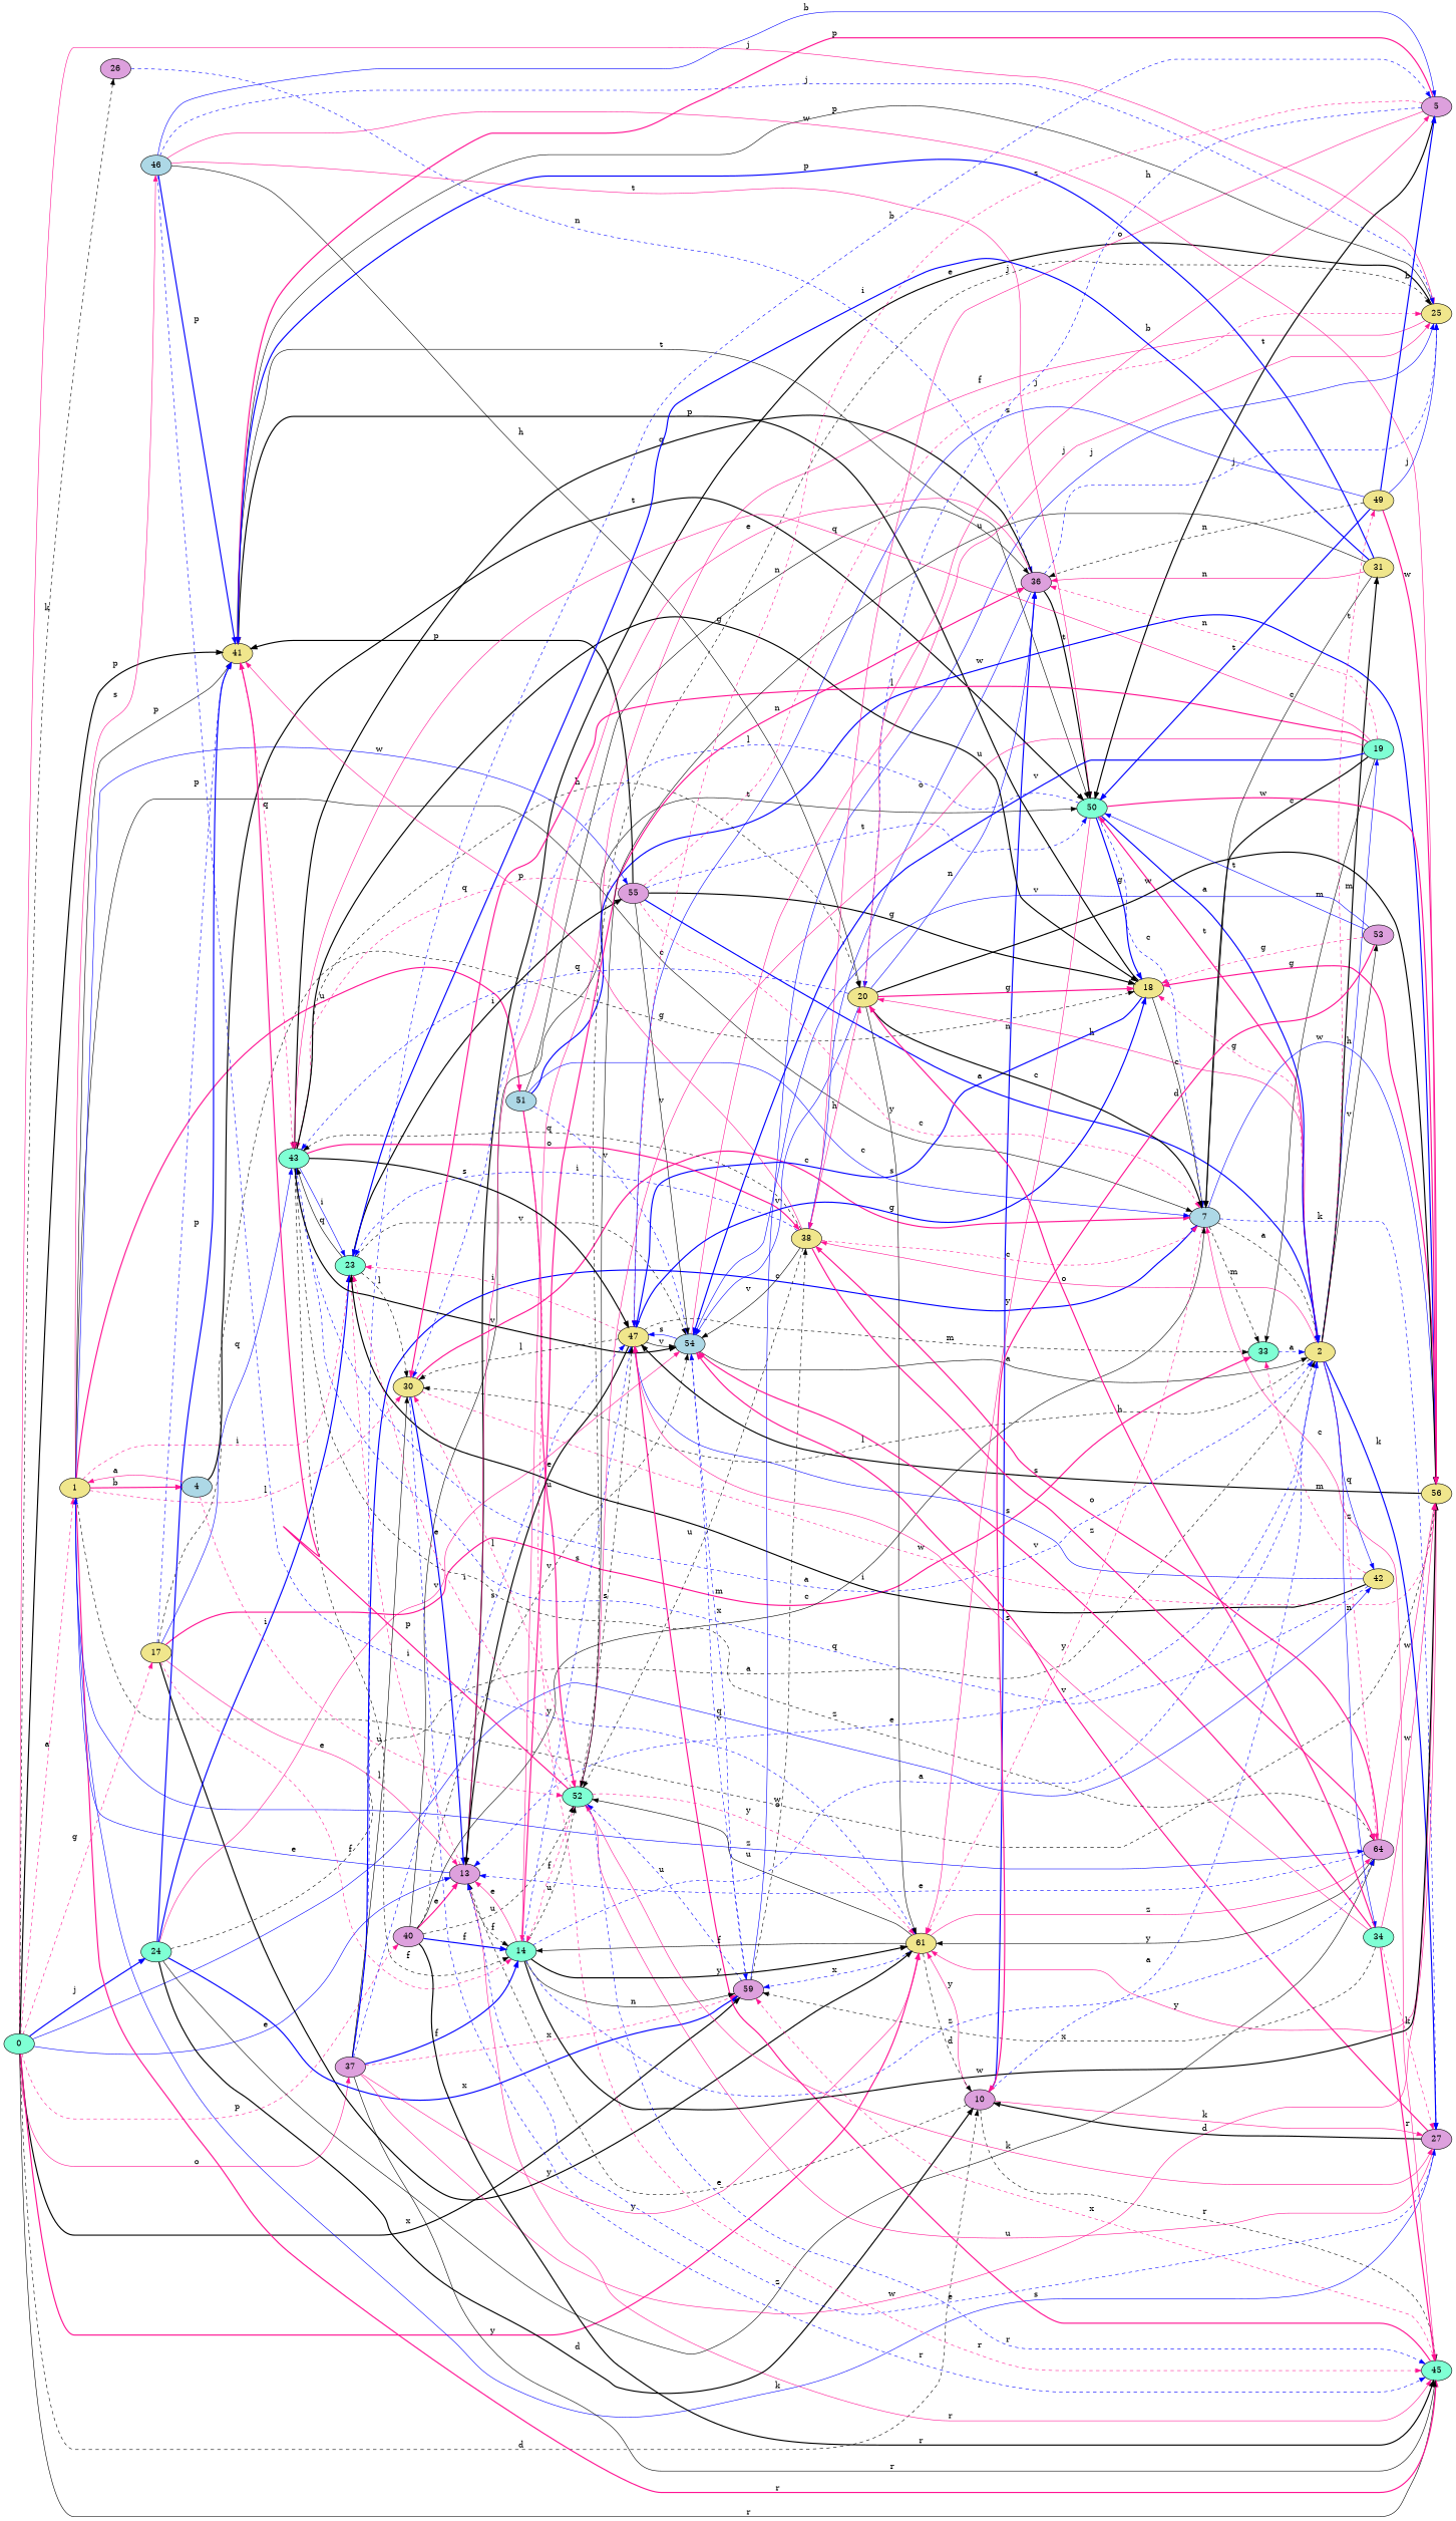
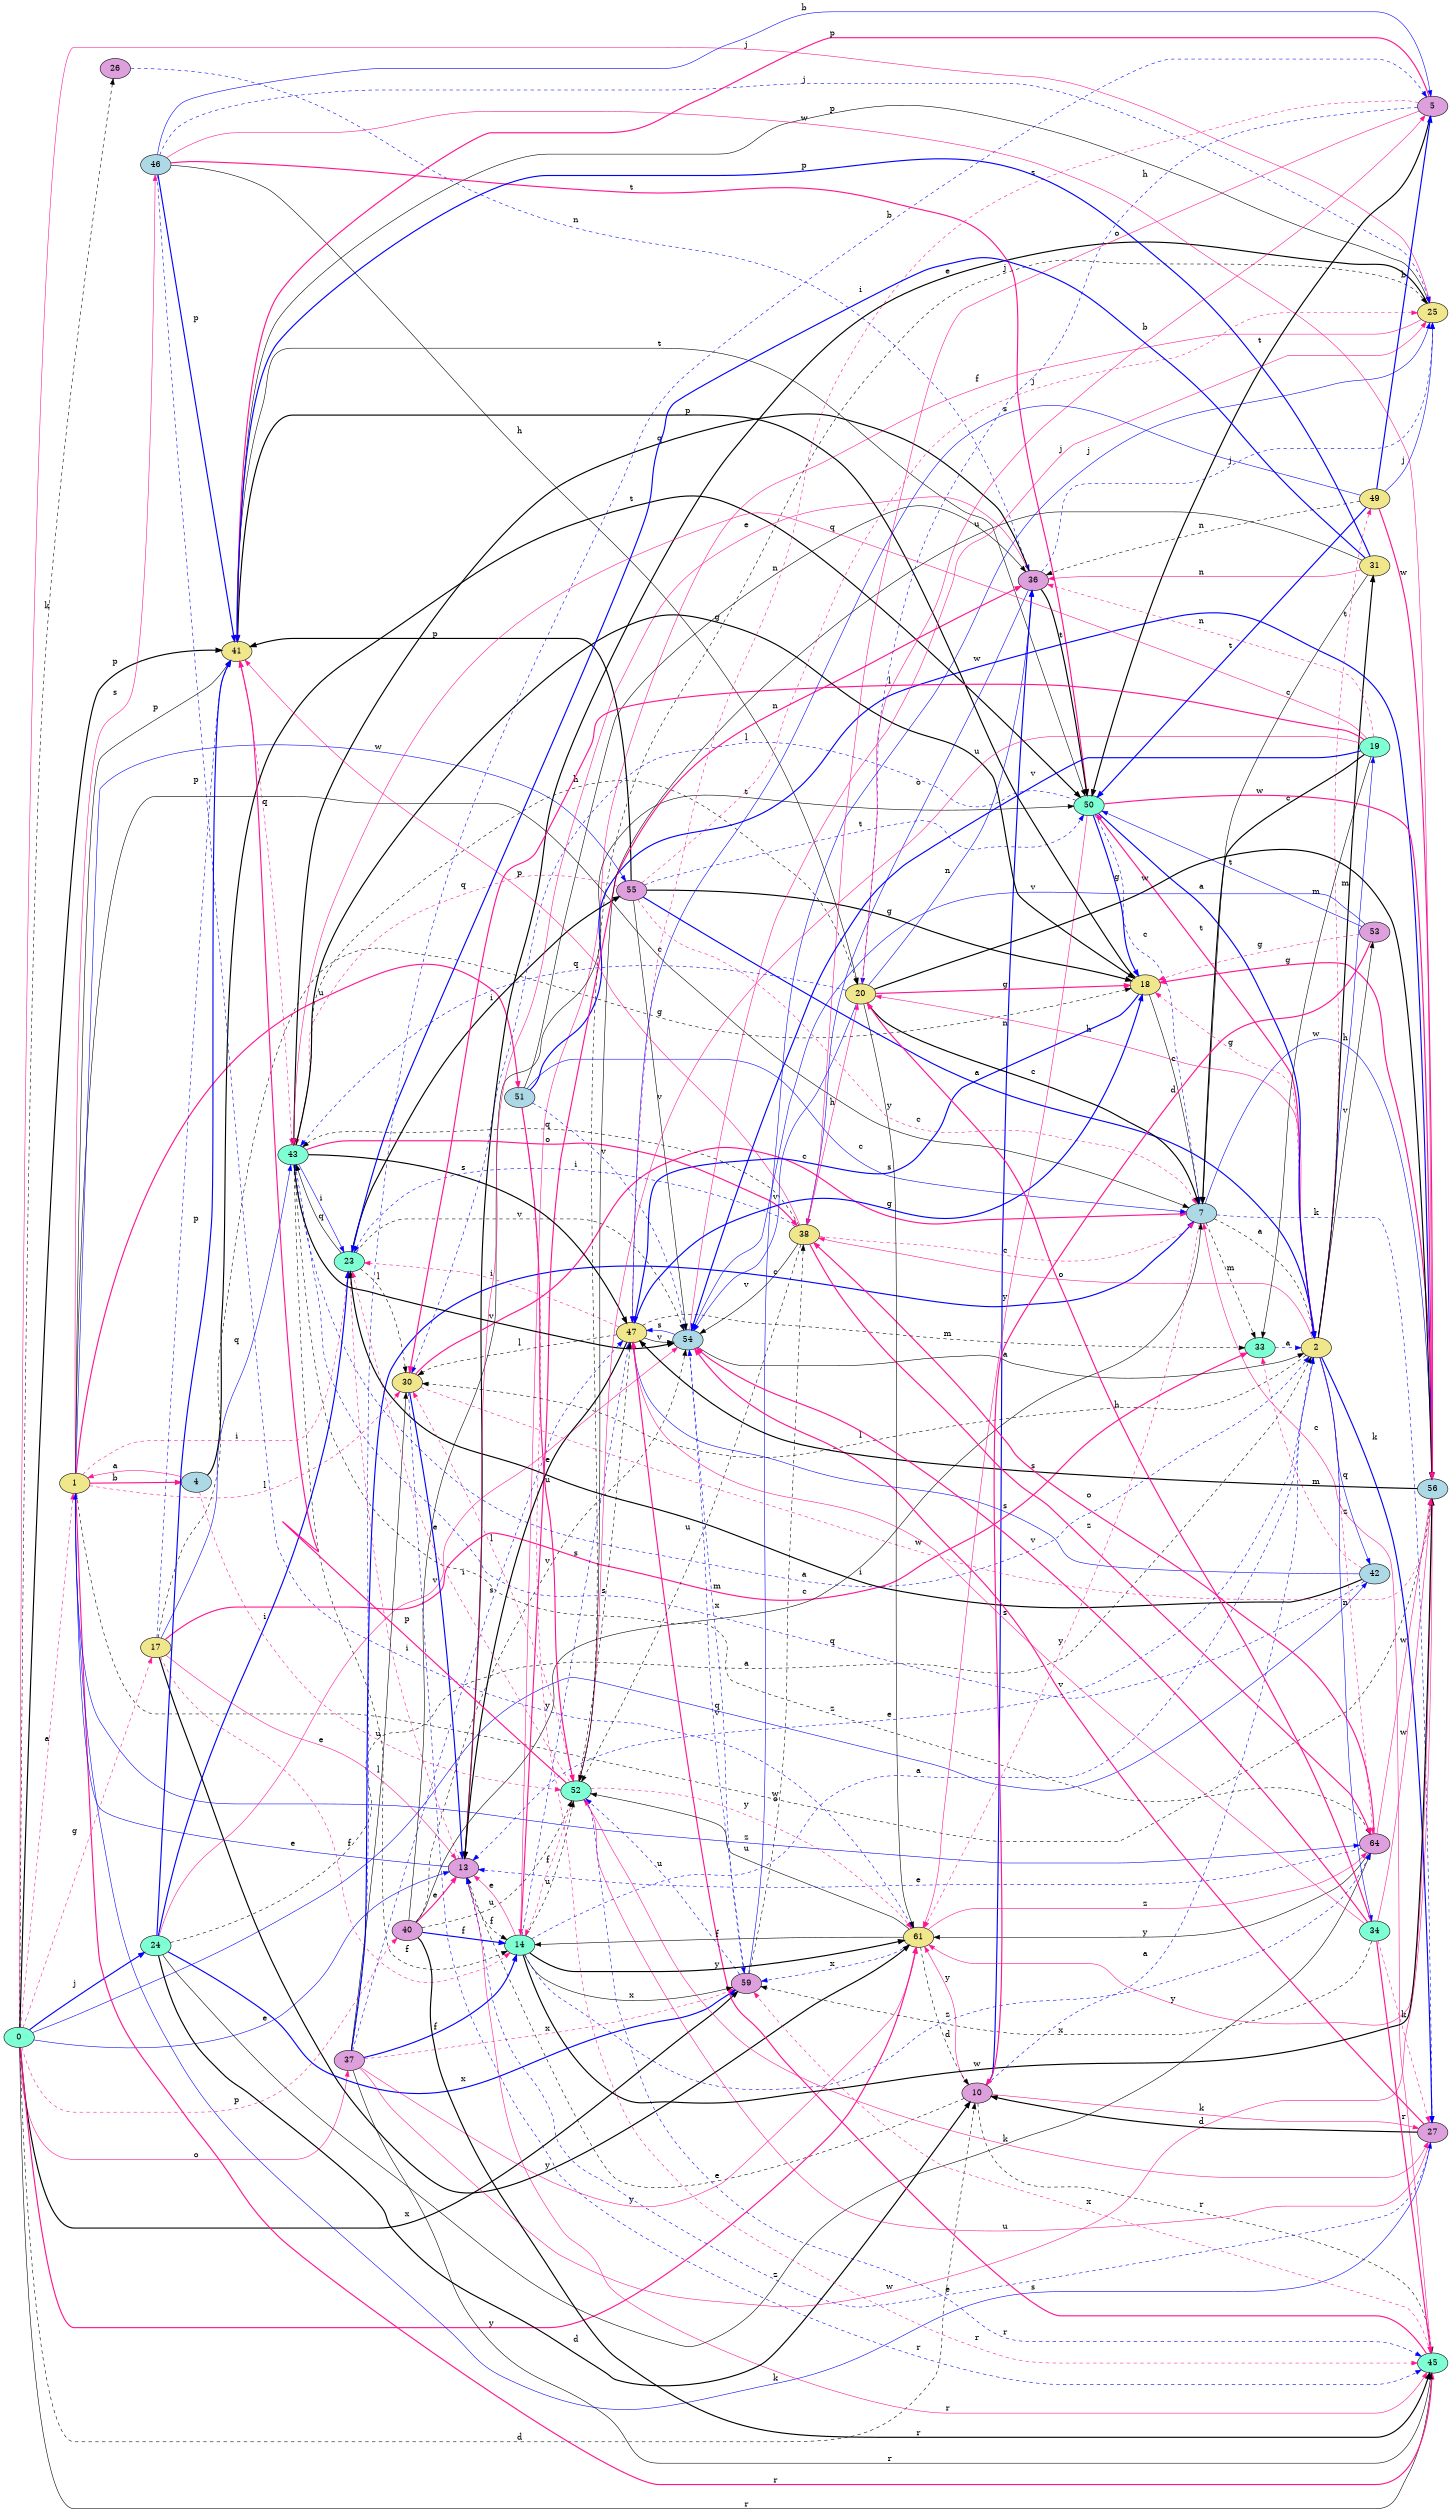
  strict digraph {
    rankdir=LR
    node [fillcolor=khaki style=filled]
    edge [color=deeppink style=dashed]
    0 [fillcolor=aquamarine]
    1
    10 [fillcolor=plum]
    13 [fillcolor=plum]
    17
    24 [fillcolor=aquamarine]
    25
    26 [fillcolor=plum]
    37 [fillcolor=plum]
    40 [fillcolor=plum]
    41
-   42
+   42 [fillcolor=lightblue]
    45 [fillcolor=aquamarine]
    59 [fillcolor=plum]
    61
    4 [fillcolor=lightblue]
    7 [fillcolor=lightblue]
    23 [fillcolor=aquamarine]
    27 [fillcolor=plum]
    30
    46 [fillcolor=lightblue]
    51 [fillcolor=lightblue]
    55 [fillcolor=plum]
-   56
+   56 [fillcolor=lightblue]
    64 [fillcolor=plum]
    2
    36 [fillcolor=plum]
    14 [fillcolor=aquamarine]
    18
    33 [fillcolor=aquamarine]
    43 [fillcolor=aquamarine]
    54 [fillcolor=lightblue]
    5 [fillcolor=plum]
    47
    50 [fillcolor=aquamarine]
    52 [fillcolor=aquamarine]
    38
    20
    19 [fillcolor=aquamarine]
    31
    34 [fillcolor=aquamarine]
    49
    53 [fillcolor=plum]
    0 -> 1 [label=a]
    0 -> 10 [color=black label=d]
    0 -> 13 [color=blue label=e style=solid]
    0 -> 17 [label=g]
    0 -> 24 [color=blue label=j style=bold]
    0 -> 25 [label=j style=solid]
    0 -> 26 [color=black label=k]
    0 -> 37 [label=o style=solid]
    0 -> 40 [label=p]
    0 -> 41 [color=black label=p style=bold]
    0 -> 42 [color=blue label=q style=solid]
    0 -> 45 [color=black label=r style=solid]
    0 -> 59 [color=black label=x style=bold]
    0 -> 61 [label=y style=bold]
    1 -> 41 [color=black label=p style=solid]
    1 -> 45 [label=r style=bold]
    1 -> 4 [label=b style=bold]
    1 -> 7 [color=black label=c style=solid]
    1 -> 23 [label=i]
    1 -> 27 [color=blue label=k style=solid]
    1 -> 30 [label=l]
    1 -> 46 [label=s style=solid]
    1 -> 51 [label=u style=bold]
    1 -> 55 [color=blue label=w style=solid]
    1 -> 56 [color=black label=w]
    1 -> 64 [color=blue label=z style=solid]
    10 -> 13 [color=black label=e]
    10 -> 45 [color=black label=r]
    10 -> 61 [label=y style=solid]
    10 -> 27 [label=k style=solid]
    10 -> 2 [color=blue label=a]
    10 -> 36 [color=blue label=n style=bold]
    13 -> 1 [color=blue label=e style=solid]
    13 -> 45 [label=r style=solid]
    13 -> 23 [label=i]
    13 -> 14 [color=black label=f]
    17 -> 13 [label=e style=solid]
    17 -> 41 [color=blue label=p]
    17 -> 61 [color=black label=y style=bold]
    17 -> 14 [label=f]
    17 -> 18 [color=black label=g]
    17 -> 33 [label=m style=bold]
    17 -> 43 [color=blue label=q style=solid]
    24 -> 10 [color=black label=d style=bold]
    24 -> 41 [color=blue label=p style=bold]
    24 -> 59 [color=blue label=x style=bold]
    24 -> 23 [color=blue label=i style=bold]
    24 -> 64 [color=black label=z style=solid]
    24 -> 2 [color=black label=a]
    24 -> 54 [label=v style=solid]
    25 -> 13 [color=black label=e style=bold]
    25 -> 41 [color=black label=p style=solid]
    25 -> 14 [label=f style=solid]
    26 -> 36 [color=blue label=n]
    37 -> 45 [color=black label=r style=solid]
    37 -> 59 [label=x]
    37 -> 61 [label=y style=solid]
    37 -> 7 [color=blue label=c style=bold]
    37 -> 30 [color=black label=l style=solid]
    37 -> 56 [label=w style=solid]
    37 -> 14 [color=blue label=f style=bold]
    37 -> 5 [color=blue label=b]
    37 -> 47 [color=blue label=s]
    40 -> 13 [label=e style=bold]
    40 -> 45 [color=black label=r style=bold]
    40 -> 7 [color=black label=c style=solid]
    40 -> 14 [color=blue label=f style=bold]
    40 -> 54 [color=black label=v]
    40 -> 50 [color=black label=t style=solid]
    40 -> 52 [color=black label=u]
    41 -> 43 [label=q]
    41 -> 50 [color=black label=t style=solid]
    42 -> 23 [color=black label=i style=bold]
    42 -> 33 [label=m]
    42 -> 43 [color=blue label=q]
    42 -> 47 [color=blue label=s style=solid]
    45 -> 59 [label=x]
    45 -> 7 [label=c style=solid]
    45 -> 47 [label=s style=bold]
    59 -> 25 [color=blue label=j style=solid]
    59 -> 54 [color=blue label=v]
    59 -> 52 [color=blue label=u]
    59 -> 38 [color=black label=o]
    61 -> 10 [color=black label=d]
    61 -> 59 [color=blue label=x]
    61 -> 64 [label=z style=solid]
    61 -> 14 [color=black label=f style=solid]
    61 -> 52 [color=black label=u style=solid]
    4 -> 1 [label=a style=solid]
    4 -> 50 [color=black label=t style=bold]
    4 -> 52 [label=u]
    7 -> 61 [label=y]
    7 -> 27 [color=blue label=k]
    7 -> 56 [color=blue label=w style=solid]
    7 -> 2 [color=black label=a]
    7 -> 33 [color=black label=m]
    23 -> 30 [color=black label=l]
    23 -> 55 [color=black label=i style=bold]
    23 -> 43 [color=black label=q style=solid]
    23 -> 54 [color=black label=v]
    27 -> 10 [color=black label=d style=bold]
    27 -> 13 [color=blue label=e]
    27 -> 54 [label=v style=bold]
    27 -> 52 [label=u style=solid]
    30 -> 13 [color=blue label=e style=bold]
    30 -> 45 [color=blue label=r]
    30 -> 7 [label=c style=bold]
    30 -> 56 [label=w]
    46 -> 25 [color=blue label=j]
    46 -> 41 [color=blue label=p style=bold]
    46 -> 61 [color=blue label=y]
    46 -> 56 [label=w style=solid]
    46 -> 5 [color=blue label=b style=solid]
-   46 -> 50 [label=t style=solid]
+   46 -> 50 [label=t style=bold]
    46 -> 20 [color=black label=h style=solid]
    51 -> 45 [label=r]
    51 -> 7 [color=blue label=c style=solid]
    51 -> 56 [color=blue label=w style=bold]
    51 -> 36 [color=black label=n style=solid]
    51 -> 54 [color=blue label=v]
    51 -> 52 [label=u style=bold]
    55 -> 25 [label=j]
    55 -> 41 [color=black label=p style=bold]
    55 -> 7 [label=c]
    55 -> 2 [color=blue label=a style=bold]
    55 -> 18 [color=black label=g style=bold]
    55 -> 43 [label=q]
    55 -> 54 [color=black label=v style=solid]
    55 -> 50 [color=blue label=t]
    56 -> 61 [label=y style=solid]
    56 -> 18 [label=g style=bold]
    56 -> 47 [color=black label=s style=bold]
    64 -> 13 [color=blue label=e]
    64 -> 61 [color=black label=y style=solid]
    64 -> 56 [label=w style=solid]
    64 -> 38 [label=o style=bold]
    2 -> 13 [color=blue label=e]
    2 -> 42 [color=blue label=q style=solid]
    2 -> 27 [color=blue label=k style=bold]
    2 -> 30 [color=black label=l]
    2 -> 64 [label=z]
    2 -> 18 [label=g]
    2 -> 50 [label=t style=bold]
    2 -> 38 [label=o style=solid]
    2 -> 20 [label=h style=solid]
    2 -> 19 [color=blue label=h style=solid]
    2 -> 31 [color=black label=m style=bold]
    2 -> 34 [color=blue label=n style=solid]
    2 -> 49 [label=t]
    2 -> 53 [color=black label=v style=solid]
    36 -> 13 [label=e style=solid]
    36 -> 25 [color=blue label=j]
    36 -> 43 [color=black label=q style=bold]
    36 -> 50 [color=black label=t style=bold]
    36 -> 38 [color=blue label=o style=solid]
    14 -> 13 [label=e style=solid]
-   14 -> 59 [color=black label=n style=solid]
+   14 -> 59 [color=black label=x style=solid]
    14 -> 61 [color=black label=y style=bold]
    14 -> 56 [color=black label=w style=bold]
    14 -> 64 [color=blue label=z]
    14 -> 2 [color=blue label=a]
    14 -> 36 [label=n style=bold]
    14 -> 47 [color=blue label=s]
    14 -> 52 [color=black label=u]
    18 -> 41 [color=black label=p style=bold]
    18 -> 7 [color=black label=c style=solid]
    18 -> 47 [color=blue label=s style=bold]
    33 -> 2 [color=blue label=a]
    43 -> 23 [color=blue label=i style=solid]
    43 -> 64 [color=black label=z]
    43 -> 2 [color=blue label=a]
    43 -> 14 [color=black label=f]
    43 -> 18 [color=black label=g style=bold]
    43 -> 54 [color=black label=v style=bold]
    43 -> 47 [color=black label=s style=bold]
    43 -> 38 [label=o style=bold]
    43 -> 20 [color=black label=h]
    54 -> 25 [label=j style=solid]
    54 -> 59 [color=blue label=x]
    54 -> 2 [color=black label=a style=solid]
    54 -> 47 [color=blue label=s style=solid]
    5 -> 41 [label=p style=bold]
    5 -> 47 [label=s]
    5 -> 50 [color=black label=t style=bold]
    5 -> 38 [label=o style=solid]
    5 -> 20 [color=blue label=h]
    47 -> 13 [color=black label=e style=bold]
    47 -> 23 [label=i]
    47 -> 30 [color=black label=l]
    47 -> 18 [color=blue label=g style=bold]
    47 -> 33 [color=black label=m]
    47 -> 54 [color=black label=v style=solid]
    50 -> 61 [label=y style=solid]
    50 -> 7 [color=blue label=c]
    50 -> 30 [color=blue label=l]
    50 -> 56 [label=w style=bold]
    50 -> 2 [color=blue label=a style=bold]
    50 -> 18 [color=blue label=g style=bold]
    52 -> 25 [color=black label=j]
    52 -> 41 [label=p style=bold]
    52 -> 45 [color=blue label=r]
    52 -> 61 [label=y]
    52 -> 23 [label=i]
    52 -> 27 [label=k style=solid]
    52 -> 30 [label=l]
    52 -> 14 [label=f]
    52 -> 47 [color=black label=s]
    38 -> 41 [label=p style=solid]
    38 -> 7 [label=c]
    38 -> 23 [color=blue label=i]
    38 -> 64 [label=z style=bold]
    38 -> 43 [color=black label=q]
    38 -> 54 [color=black label=v style=solid]
    38 -> 52 [color=black label=u]
    38 -> 20 [label=h style=solid]
    20 -> 61 [color=black label=y style=solid]
    20 -> 7 [color=black label=c style=bold]
    20 -> 56 [color=black label=w style=bold]
    20 -> 36 [color=blue label=n style=solid]
    20 -> 18 [label=g style=bold]
    20 -> 43 [color=blue label=q]
    20 -> 54 [color=blue label=v style=solid]
    20 -> 5 [label=b style=solid]
    19 -> 7 [color=black label=c style=bold]
    19 -> 30 [label=l style=bold]
    19 -> 36 [label=n]
    19 -> 33 [color=black label=m style=solid]
    19 -> 43 [label=q style=solid]
    19 -> 54 [color=blue label=v style=bold]
    19 -> 52 [label=u style=solid]
    31 -> 41 [color=blue label=p style=bold]
    31 -> 7 [color=black label=c style=solid]
    31 -> 23 [color=blue label=i style=bold]
    31 -> 36 [label=n style=solid]
    31 -> 52 [color=black label=u style=solid]
    34 -> 45 [label=r style=bold]
    34 -> 59 [color=black label=x]
    34 -> 27 [label=k]
    34 -> 56 [label=w style=solid]
    34 -> 54 [label=v style=bold]
    34 -> 47 [label=s style=solid]
    34 -> 20 [label=h style=bold]
    49 -> 25 [color=blue label=j style=solid]
    49 -> 56 [label=w style=bold]
    49 -> 36 [color=black label=n]
    49 -> 5 [color=blue label=b style=bold]
    49 -> 47 [color=blue label=s style=solid]
    49 -> 50 [color=blue label=t style=bold]
    53 -> 10 [label=d style=bold]
    53 -> 18 [label=g]
    53 -> 54 [color=blue label=v style=solid]
    53 -> 50 [color=blue label=t style=solid]
  }
